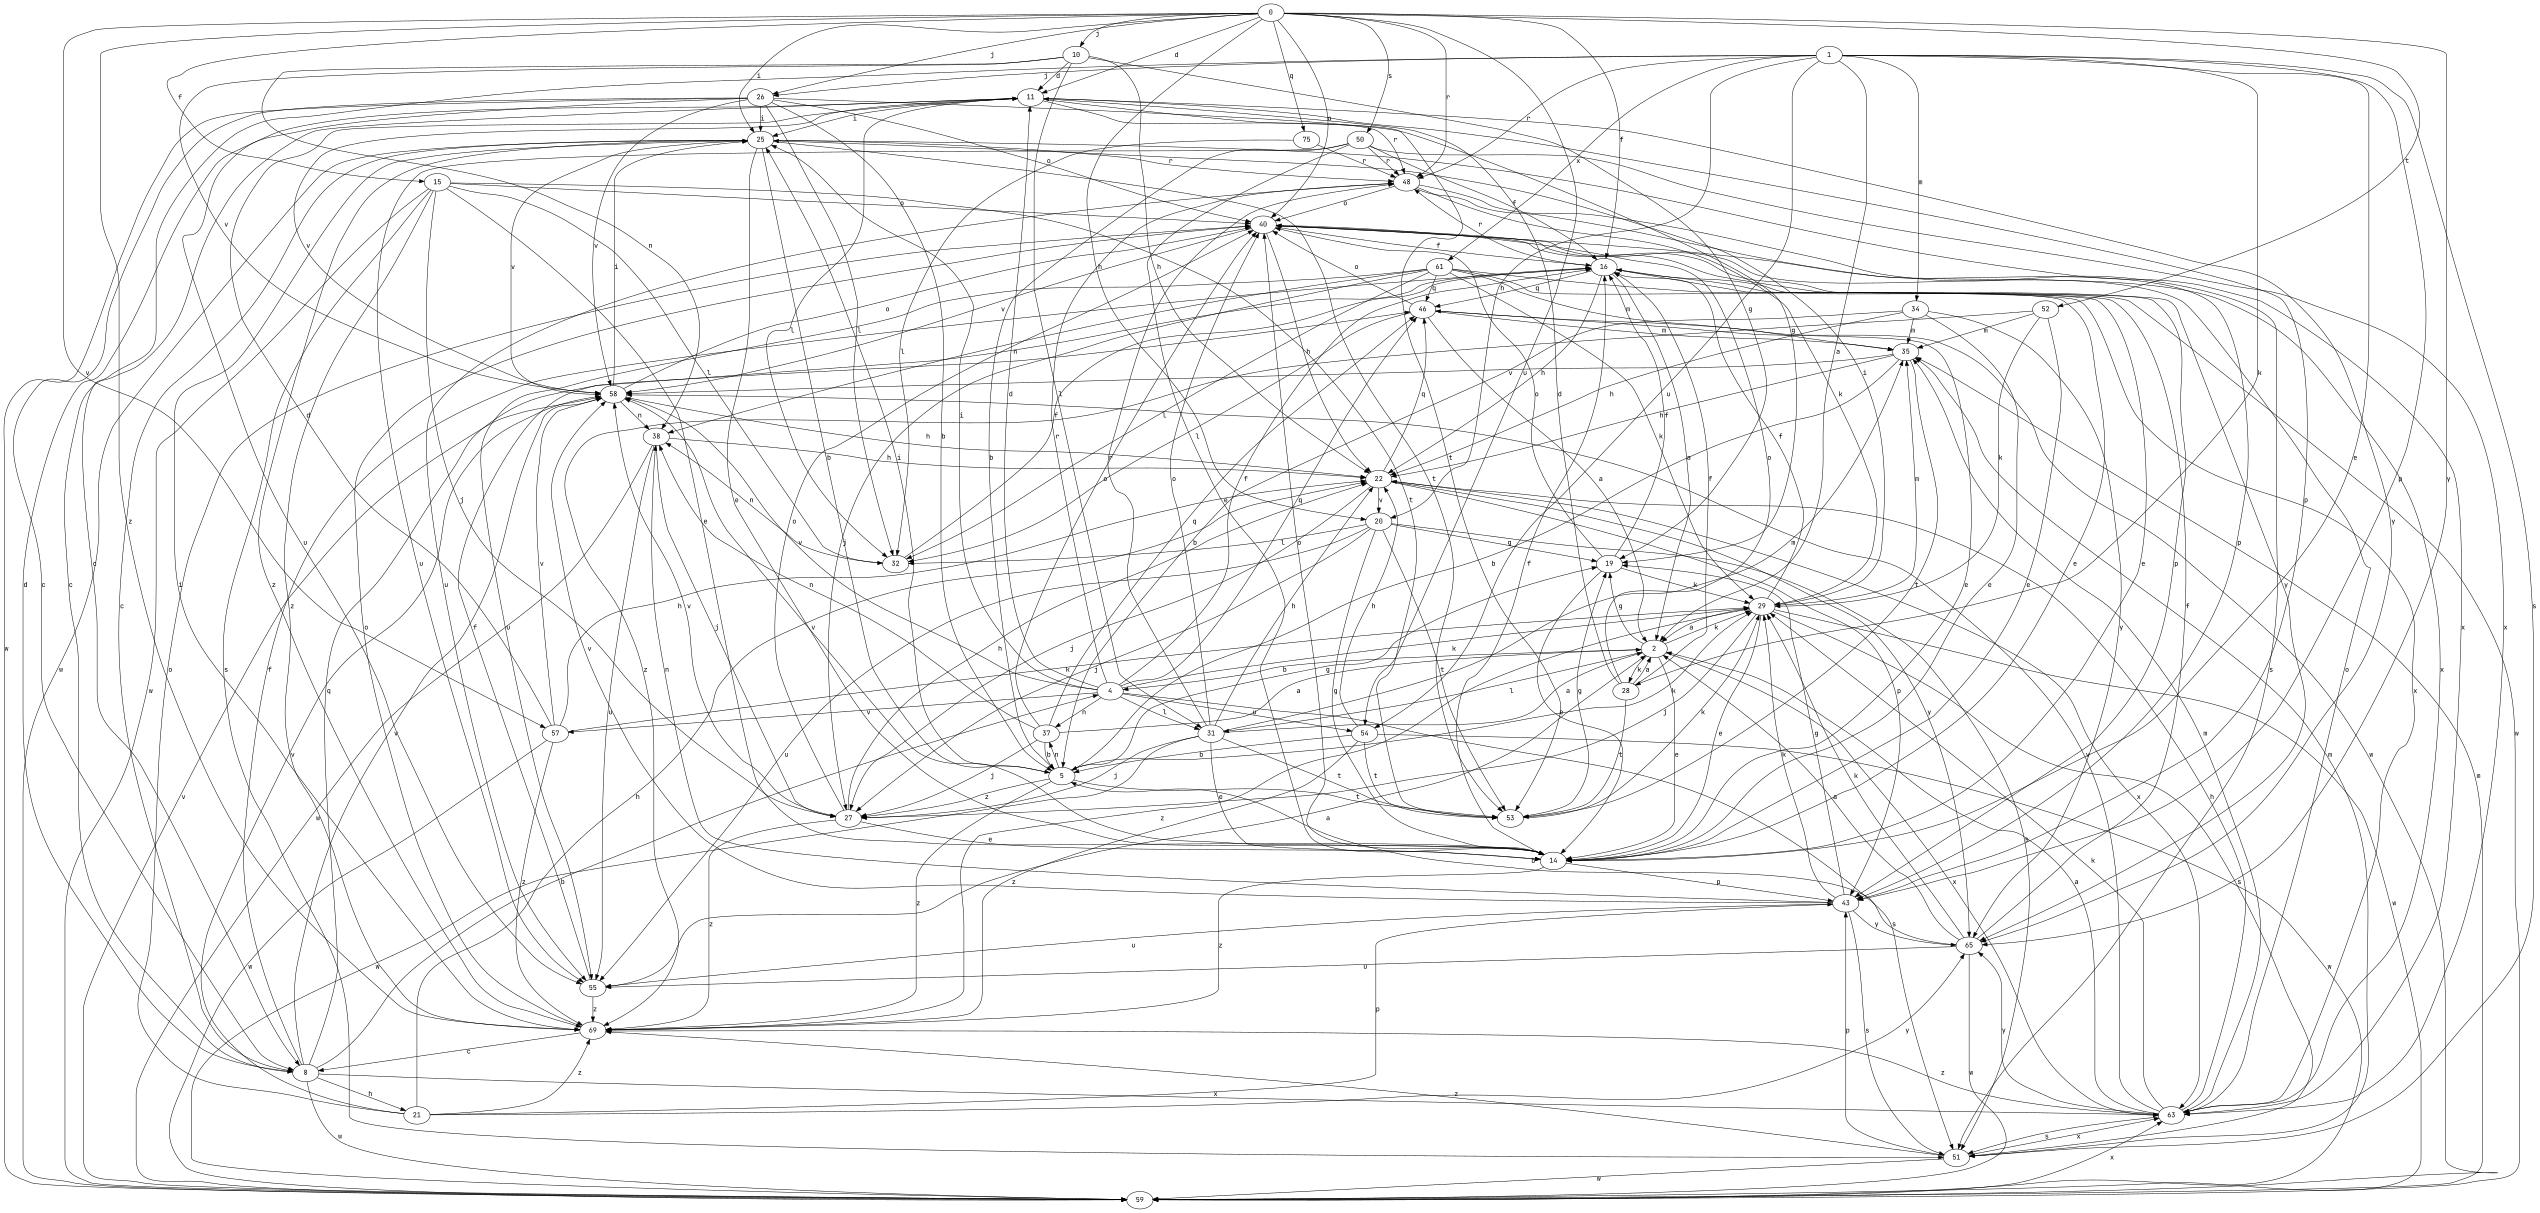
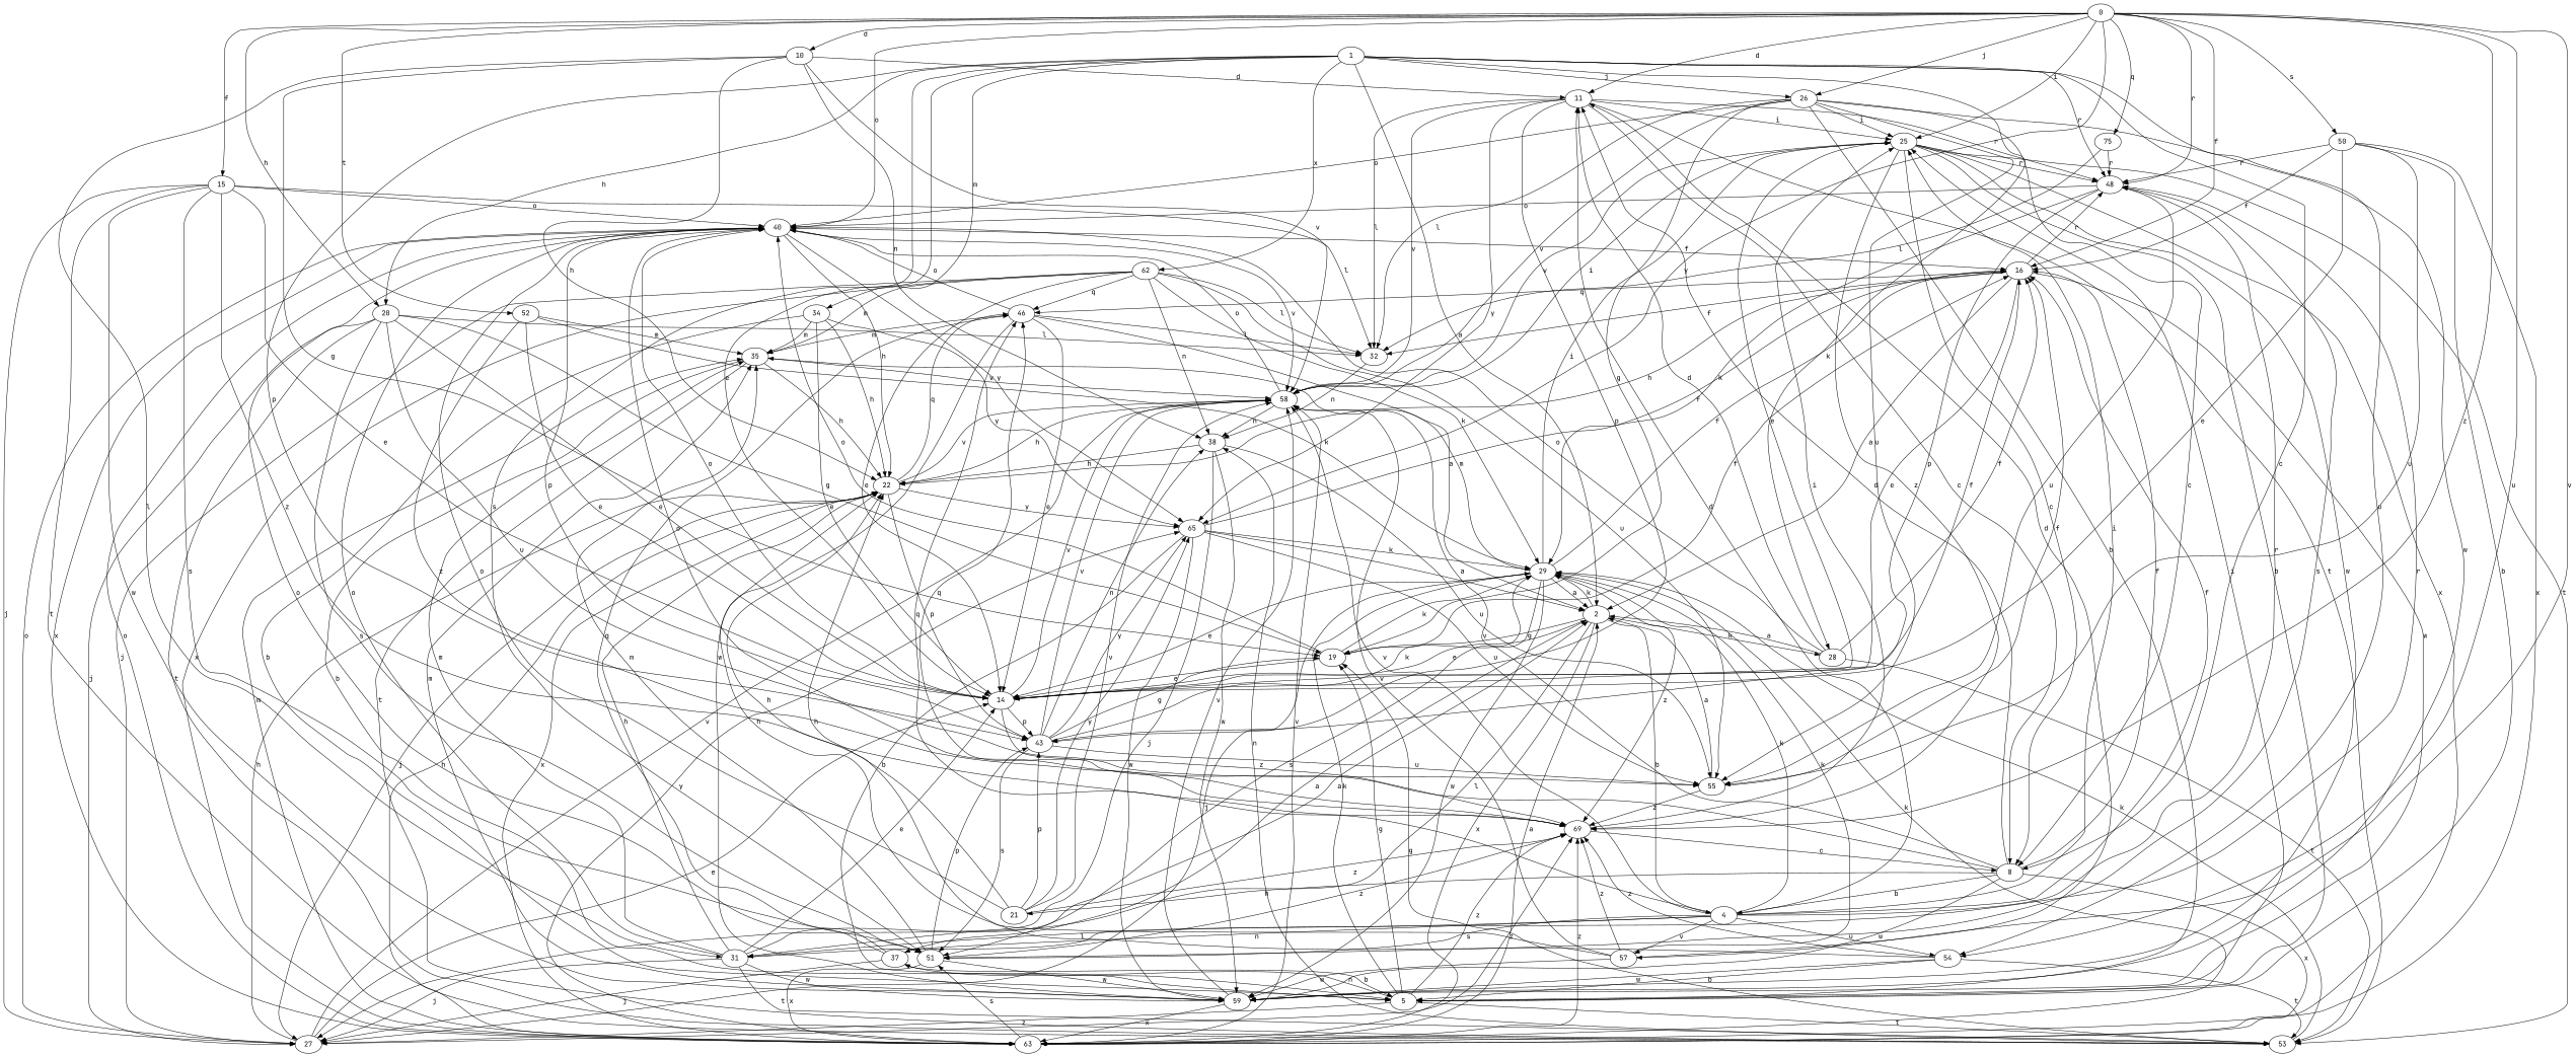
  strict digraph {
    fontname="JetBrains Mono"
    node [fontname="JetBrains Mono"]
    edge [fontname="JetBrains Mono"]
    0
    10
    11
    15
    16
    20
    25
    26
    40
    n10 [label=75]
    48
    50
    52
    54
    57
    65
    69
    19
    31
    58
    22
    38
    8
    43
    53
    32
    14
    51
    27
    59
    2
    46
    55
    63
    5
    29
    35
    1
    28
    34
-   61
+   61 [label=62]
    4
    21
    37
-   0 -> 10 [label=j]
+   0 -> 10 [label=d]
    0 -> 11 [label=d]
    0 -> 15 [label=f]
    0 -> 16 [label=f]
    0 -> 20 [label=h]
    0 -> 25 [label=i]
    0 -> 26 [label=j]
    0 -> 40 [label=o]
    0 -> n10 [label=q]
    0 -> 48 [label=r]
    0 -> 50 [label=s]
    0 -> 52 [label=t]
    0 -> 54 [label=u]
    0 -> 57 [label=v]
    0 -> 65 [label=y]
    0 -> 69 [label=z]
    10 -> 11 [label=d]
    10 -> 19 [label=g]
    10 -> 31 [label=l]
    10 -> 58 [label=v]
    10 -> 22 [label=h]
    10 -> 38 [label=n]
    11 -> 25 [label=i]
    11 -> 48 [label=r]
    11 -> 65 [label=y]
    11 -> 58 [label=v]
    11 -> 8 [label=c]
    11 -> 43 [label=p]
    11 -> 53 [label=t]
    11 -> 32 [label=l]
    15 -> 40 [label=o]
    15 -> 69 [label=z]
    15 -> 53 [label=t]
    15 -> 32 [label=l]
    15 -> 14 [label=e]
    15 -> 51 [label=s]
    15 -> 27 [label=j]
    15 -> 59 [label=w]
    16 -> 48 [label=r]
    16 -> 22 [label=h]
    16 -> 14 [label=e]
    16 -> 59 [label=w]
    16 -> 2 [label=a]
    16 -> 46 [label=q]
    20 -> 19 [label=g]
    20 -> 53 [label=t]
    20 -> 32 [label=l]
-   20 -> 14 [label=g]
+   20 -> 14 [label=e]
    20 -> 51 [label=s]
    20 -> 27 [label=j]
    20 -> 55 [label=u]
    25 -> 48 [label=r]
    25 -> 69 [label=z]
    25 -> 58 [label=v]
    25 -> 8 [label=c]
    25 -> 53 [label=t]
    25 -> 14 [label=e]
    25 -> 59 [label=w]
    25 -> 63 [label=x]
    25 -> 5 [label=b]
    26 -> 25 [label=i]
    26 -> 40 [label=o]
    26 -> 19 [label=g]
    26 -> 58 [label=v]
    26 -> 8 [label=c]
    26 -> 32 [label=l]
    26 -> 59 [label=w]
    26 -> 55 [label=u]
    26 -> 5 [label=b]
    40 -> 16 [label=f]
    40 -> 65 [label=y]
    40 -> 58 [label=v]
    40 -> 22 [label=h]
    40 -> 43 [label=p]
    40 -> 63 [label=x]
    n10 -> 48 [label=r]
    n10 -> 32 [label=l]
    48 -> 40 [label=o]
    48 -> 43 [label=p]
    48 -> 51 [label=s]
    48 -> 55 [label=u]
    48 -> 29 [label=k]
    50 -> 16 [label=f]
    50 -> 48 [label=r]
    50 -> 14 [label=e]
    50 -> 55 [label=u]
    50 -> 63 [label=x]
    50 -> 5 [label=b]
    52 -> 69 [label=z]
    52 -> 14 [label=e]
    52 -> 29 [label=k]
    52 -> 35 [label=m]
    54 -> 69 [label=z]
    54 -> 22 [label=h]
    54 -> 53 [label=t]
    54 -> 59 [label=w]
    54 -> 5 [label=b]
    57 -> 11 [label=d]
    57 -> 69 [label=z]
    57 -> 58 [label=v]
    57 -> 22 [label=h]
    57 -> 59 [label=w]
    57 -> 29 [label=k]
    65 -> 16 [label=f]
    65 -> 59 [label=w]
    65 -> 2 [label=a]
    65 -> 55 [label=u]
    65 -> 5 [label=b]
    65 -> 29 [label=k]
    69 -> 25 [label=i]
    69 -> 40 [label=o]
    69 -> 8 [label=c]
    19 -> 16 [label=f]
    19 -> 40 [label=o]
    19 -> 14 [label=e]
    19 -> 29 [label=k]
    31 -> 40 [label=o]
    31 -> 48 [label=r]
    31 -> 22 [label=h]
    31 -> 53 [label=t]
    31 -> 14 [label=e]
    31 -> 27 [label=j]
    31 -> 59 [label=w]
    31 -> 2 [label=a]
    31 -> 35 [label=m]
    58 -> 25 [label=i]
    58 -> 40 [label=o]
    58 -> 22 [label=h]
    58 -> 38 [label=n]
    22 -> 65 [label=y]
-   22 -> 20 [label=v]
+   22 -> 58 [label=v]
    22 -> 43 [label=p]
    22 -> 27 [label=j]
    22 -> 46 [label=q]
    22 -> 63 [label=x]
    38 -> 22 [label=h]
    38 -> 27 [label=j]
    38 -> 59 [label=w]
    38 -> 55 [label=u]
    8 -> 11 [label=d]
    8 -> 16 [label=f]
    8 -> 58 [label=v]
    8 -> 59 [label=w]
    8 -> 46 [label=q]
    8 -> 63 [label=x]
    8 -> 4 [label=b]
    8 -> 21 [label=h]
    43 -> 65 [label=y]
    43 -> 19 [label=g]
    43 -> 58 [label=v]
    43 -> 38 [label=n]
    43 -> 51 [label=s]
    43 -> 55 [label=u]
    43 -> 29 [label=k]
    53 -> 19 [label=g]
-   37 -> 38 [label=n]
+   53 -> 38 [label=n]
    53 -> 29 [label=k]
-   32 -> 16 [label=f]
+   16 -> 32 [label=f]
    32 -> 38 [label=n]
    14 -> 16 [label=f]
    14 -> 40 [label=o]
    14 -> 69 [label=z]
    14 -> 58 [label=v]
    14 -> 43 [label=p]
    51 -> 69 [label=z]
    51 -> 43 [label=p]
    51 -> 59 [label=w]
    51 -> 63 [label=x]
    51 -> 35 [label=m]
    27 -> 40 [label=o]
    27 -> 69 [label=z]
    27 -> 58 [label=v]
    27 -> 22 [label=h]
    27 -> 14 [label=e]
    59 -> 58 [label=v]
    59 -> 63 [label=x]
    59 -> 35 [label=m]
    2 -> 19 [label=g]
    2 -> 31 [label=l]
    2 -> 14 [label=e]
    2 -> 63 [label=x]
    2 -> 29 [label=k]
    2 -> 28 [label=k]
    2 -> 4 [label=b]
    46 -> 40 [label=o]
    46 -> 32 [label=l]
    46 -> 14 [label=e]
-   59 -> 46 [label=w]
+   46 -> 59 [label=w]
    46 -> 2 [label=a]
    46 -> 35 [label=m]
    55 -> 16 [label=f]
    55 -> 69 [label=z]
    55 -> 2 [label=a]
    63 -> 40 [label=o]
    63 -> 65 [label=y]
    63 -> 69 [label=z]
    63 -> 58 [label=v]
    63 -> 22 [label=h]
    63 -> 51 [label=s]
    63 -> 2 [label=a]
    63 -> 29 [label=k]
    63 -> 35 [label=m]
    5 -> 25 [label=i]
    5 -> 69 [label=z]
    5 -> 19 [label=g]
    5 -> 53 [label=t]
    5 -> 27 [label=z]
    5 -> 29 [label=k]
    5 -> 37 [label=n]
    29 -> 16 [label=f]
    29 -> 25 [label=i]
    29 -> 69 [label=z]
    29 -> 14 [label=e]
    29 -> 51 [label=s]
    29 -> 27 [label=j]
    29 -> 59 [label=w]
    29 -> 2 [label=a]
    29 -> 35 [label=m]
    35 -> 58 [label=v]
    35 -> 22 [label=h]
    35 -> 53 [label=t]
    35 -> 5 [label=b]
    1 -> 20 [label=h]
    1 -> 26 [label=j]
    1 -> 48 [label=r]
    1 -> 54 [label=u]
    1 -> 8 [label=c]
    1 -> 43 [label=p]
    1 -> 14 [label=e]
    1 -> 51 [label=s]
    1 -> 2 [label=a]
    1 -> 28 [label=k]
    1 -> 34 [label=m]
    1 -> 61 [label=x]
    28 -> 11 [label=d]
    28 -> 16 [label=f]
    28 -> 40 [label=o]
    28 -> 53 [label=t]
    28 -> 2 [label=a]
    34 -> 65 [label=y]
    34 -> 22 [label=h]
    34 -> 14 [label=e]
    34 -> 5 [label=b]
    34 -> 35 [label=m]
    61 -> 38 [label=n]
    61 -> 32 [label=l]
    61 -> 14 [label=e]
    61 -> 27 [label=j]
    61 -> 46 [label=q]
    61 -> 55 [label=u]
    61 -> 63 [label=x]
    61 -> 29 [label=k]
    61 -> 35 [label=m]
    4 -> 11 [label=d]
    4 -> 16 [label=f]
    4 -> 25 [label=i]
    4 -> 48 [label=r]
    4 -> 54 [label=u]
    4 -> 57 [label=v]
    4 -> 31 [label=l]
    4 -> 58 [label=v]
    4 -> 51 [label=s]
    4 -> 46 [label=q]
    4 -> 29 [label=k]
    4 -> 37 [label=n]
    21 -> 40 [label=o]
    21 -> 65 [label=y]
    21 -> 69 [label=z]
    21 -> 58 [label=v]
    21 -> 22 [label=h]
    21 -> 43 [label=p]
    37 -> 40 [label=o]
    37 -> 27 [label=j]
    37 -> 2 [label=a]
    37 -> 46 [label=q]
    37 -> 5 [label=b]
  }
